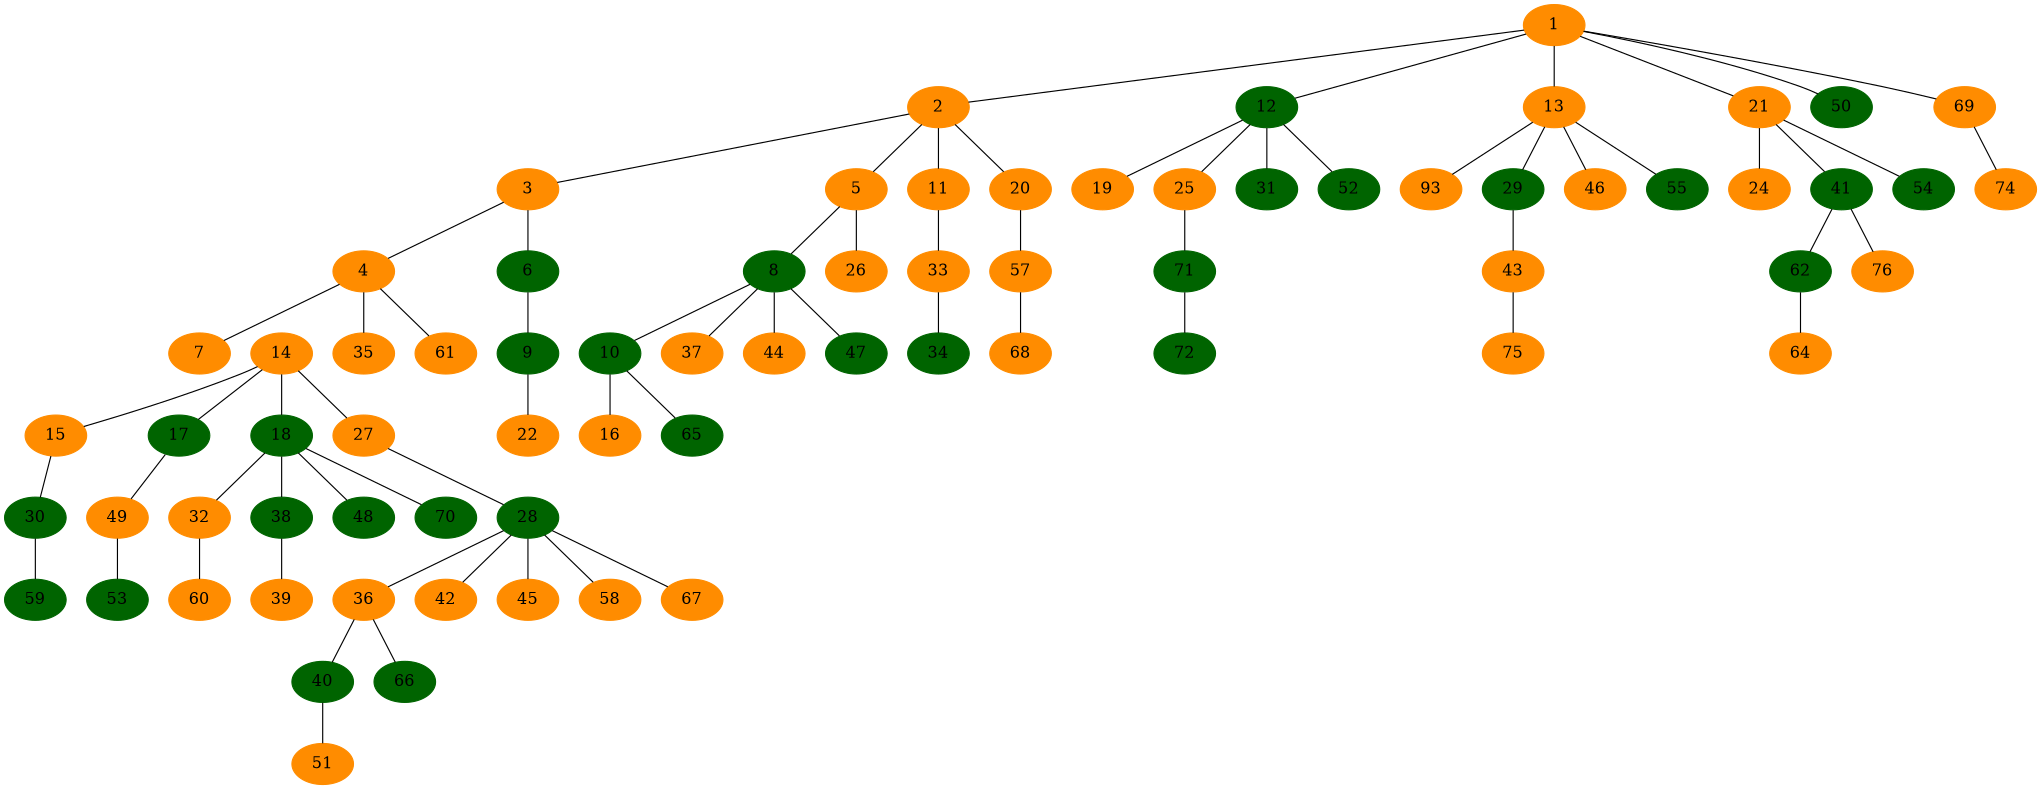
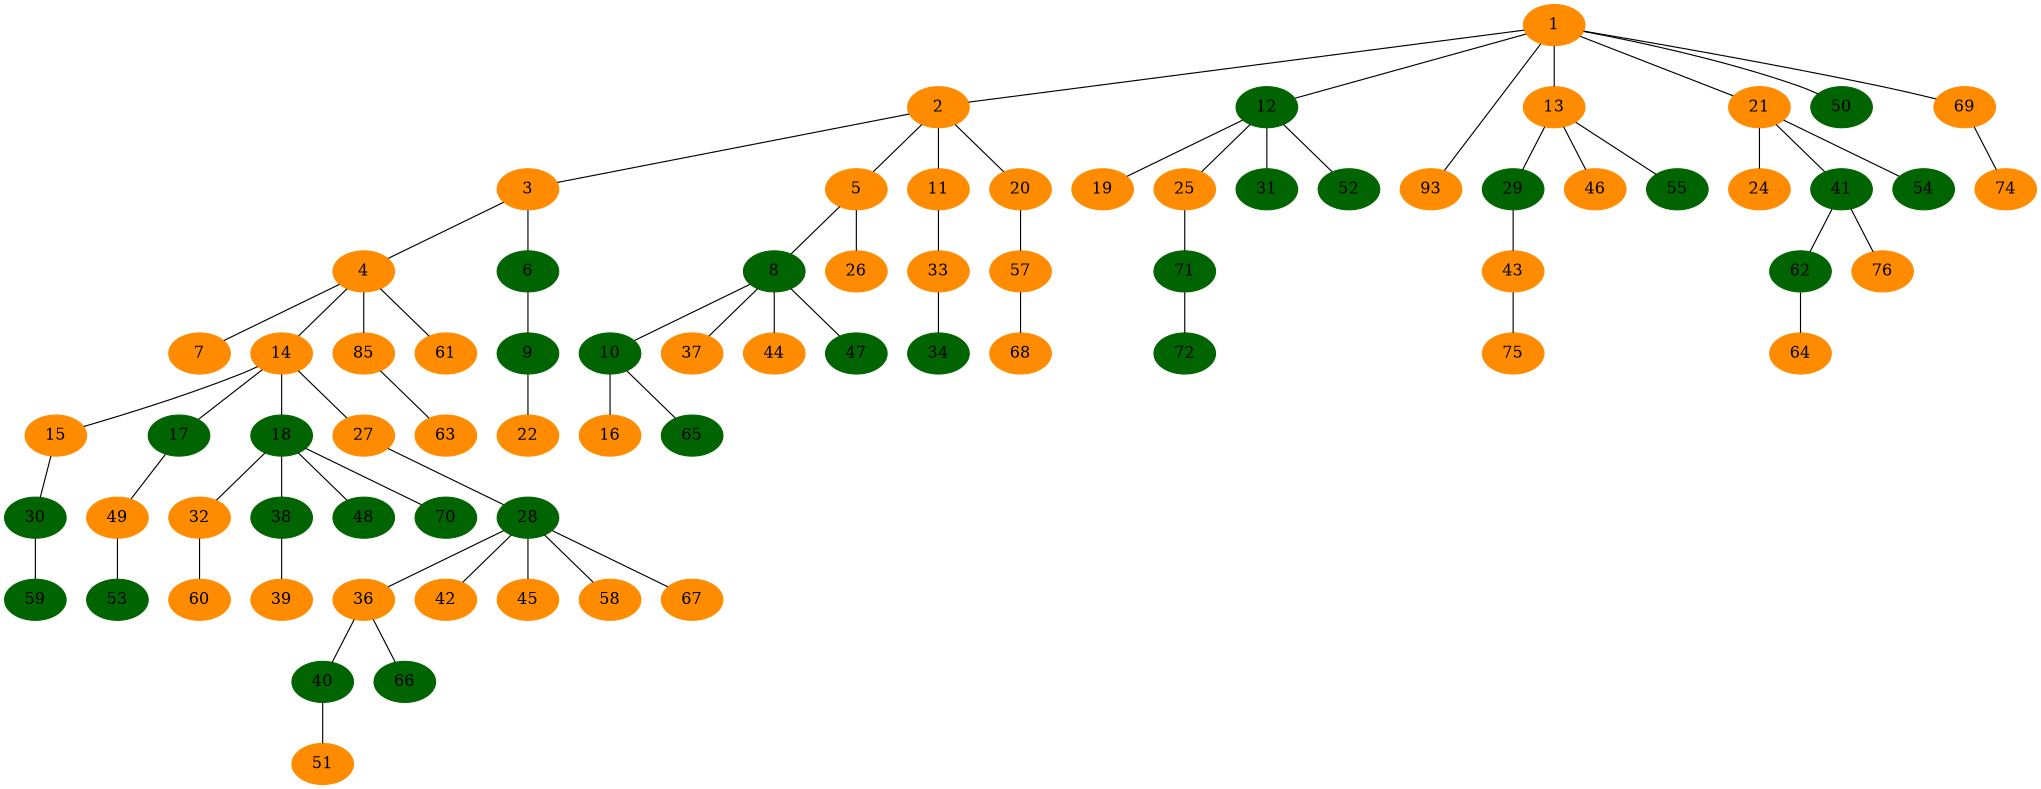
  graph {
    node [color=darkorange style=filled]
    1
    2
    12 [color=darkgreen]
    13
    21
    50 [color=darkgreen]
    69
    3
    5
    11
    20
    19
    25
    31 [color=darkgreen]
    52 [color=darkgreen]
    n16 [label=93]
    29 [color=darkgreen]
    46
    55 [color=darkgreen]
    24
    41 [color=darkgreen]
    54 [color=darkgreen]
    74
    4
    6 [color=darkgreen]
    8 [color=darkgreen]
    26
    33
    57
    7
    14
-   35
+   35 [label=85]
    61
    9 [color=darkgreen]
    15
    17 [color=darkgreen]
    18 [color=darkgreen]
    27
+   63
    10 [color=darkgreen]
    37
    44
    47 [color=darkgreen]
    22
    16
    65 [color=darkgreen]
    34 [color=darkgreen]
    71 [color=darkgreen]
    43
    30 [color=darkgreen]
    49
    32
    38 [color=darkgreen]
    48 [color=darkgreen]
    70 [color=darkgreen]
    28 [color=darkgreen]
    59 [color=darkgreen]
    53 [color=darkgreen]
    60
    39
    68
    62 [color=darkgreen]
    76
    72 [color=darkgreen]
    36
    42
    45
    58
    67
    40 [color=darkgreen]
    66 [color=darkgreen]
    75
    51
    64
    1 -- 2
    1 -- 12
    1 -- 13
    1 -- 21
    1 -- 50
    1 -- 69
    2 -- 3
    2 -- 5
    2 -- 11
    2 -- 20
    12 -- 19
    12 -- 25
    12 -- 31
    12 -- 52
-   13 -- n16
+   1 -- n16
    13 -- 29
    13 -- 46
    13 -- 55
    21 -- 24
    21 -- 41
    21 -- 54
    69 -- 74
    3 -- 4
    3 -- 6
    5 -- 8
    5 -- 26
    11 -- 33
    20 -- 57
    25 -- 71
    29 -- 43
    41 -- 62
    41 -- 76
    4 -- 7
+   4 -- 14
    4 -- 35
    4 -- 61
    6 -- 9
    8 -- 10
    8 -- 37
    8 -- 44
    8 -- 47
    33 -- 34
    57 -- 68
    14 -- 15
    14 -- 17
    14 -- 18
    14 -- 27
+   35 -- 63
    9 -- 22
    15 -- 30
    17 -- 49
    18 -- 32
    18 -- 38
    18 -- 48
    18 -- 70
    27 -- 28
    10 -- 16
    10 -- 65
    71 -- 72
    43 -- 75
    30 -- 59
    49 -- 53
    32 -- 60
    38 -- 39
    28 -- 36
    28 -- 42
    28 -- 45
    28 -- 58
    28 -- 67
    62 -- 64
    36 -- 40
    36 -- 66
    40 -- 51
  }
